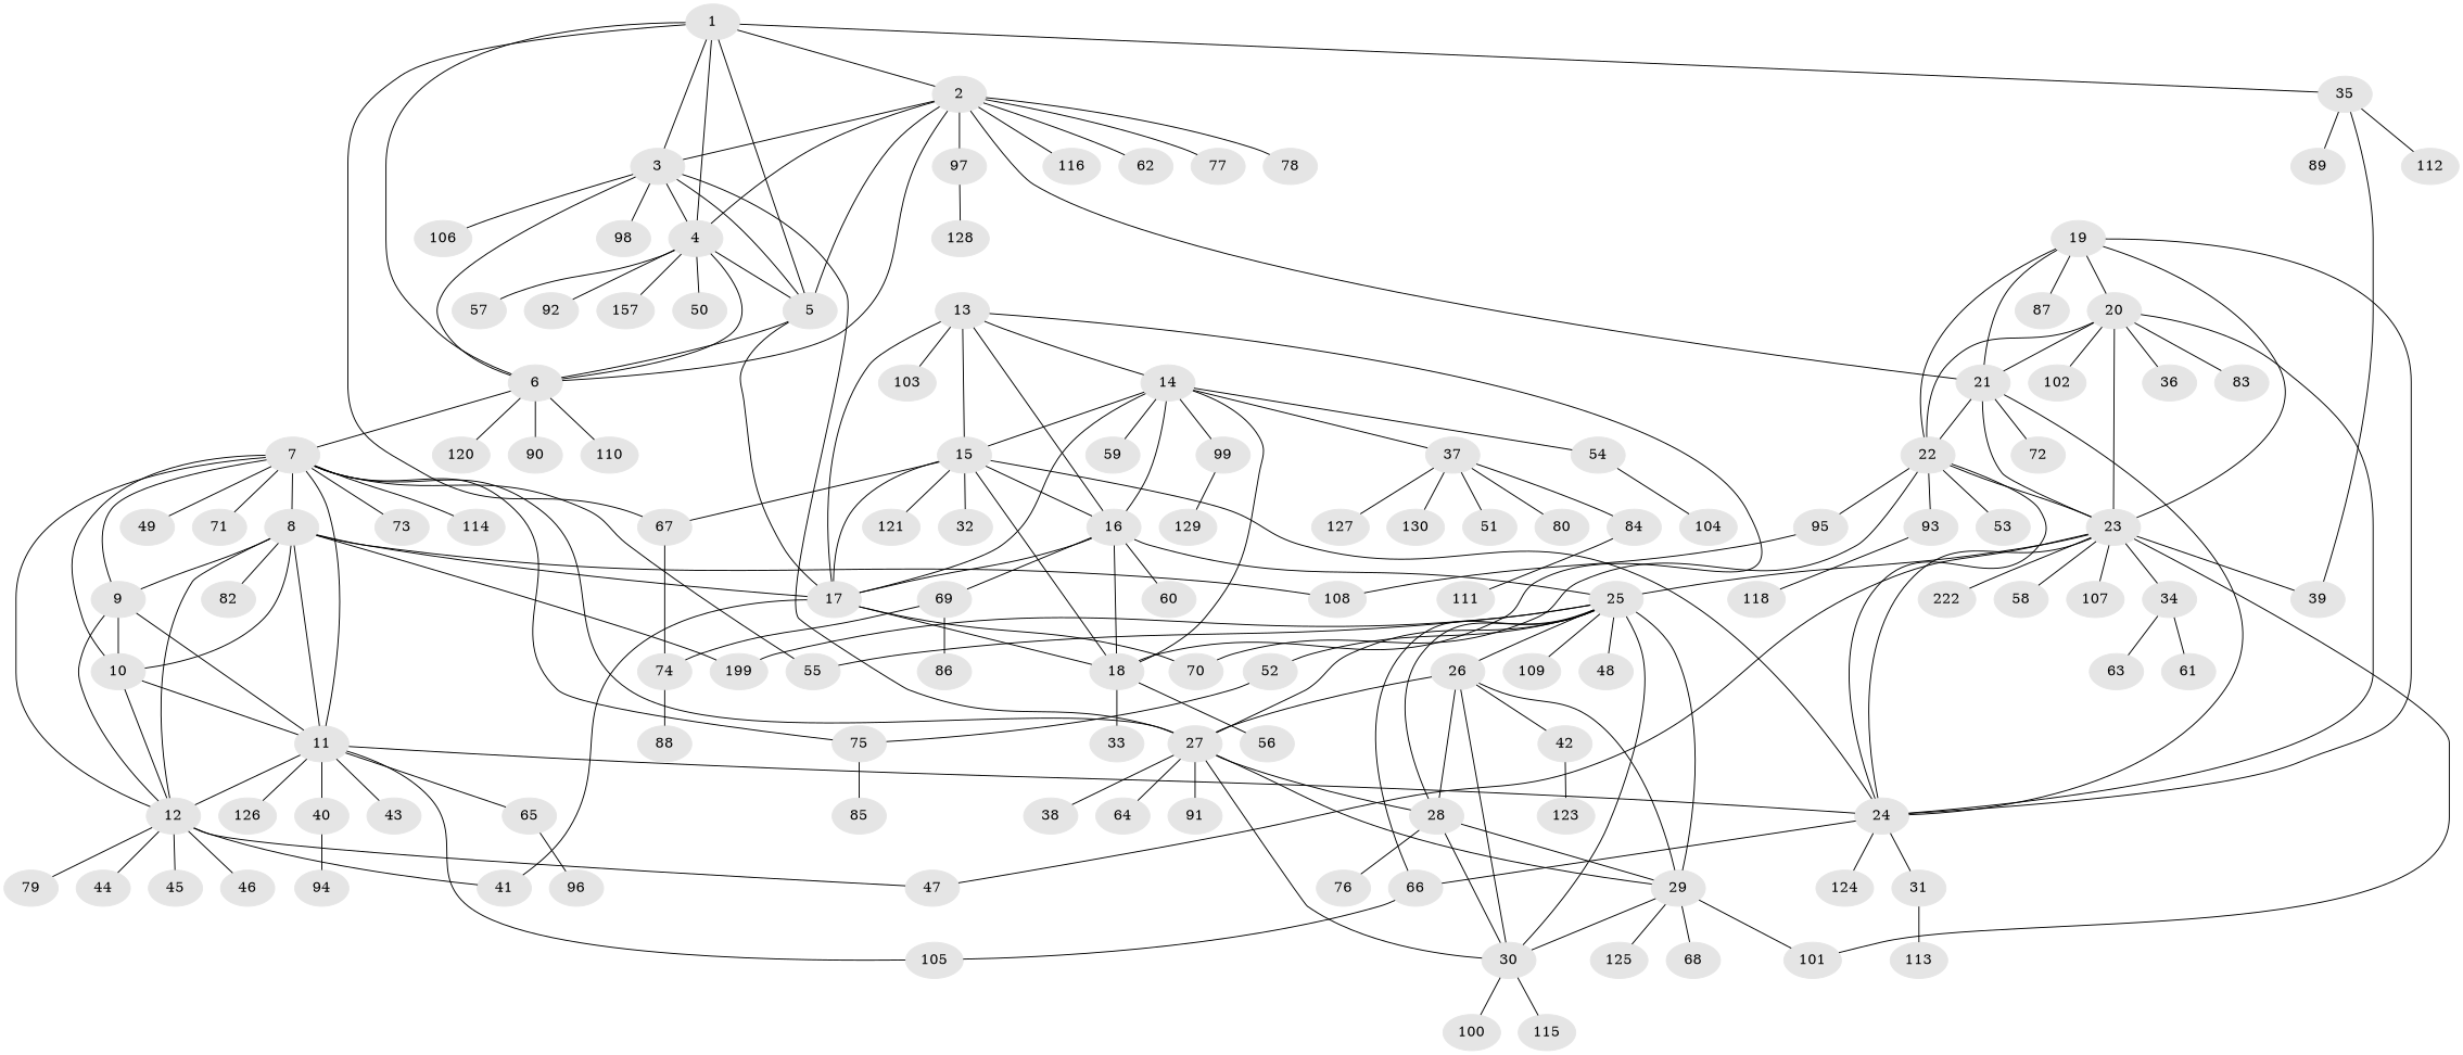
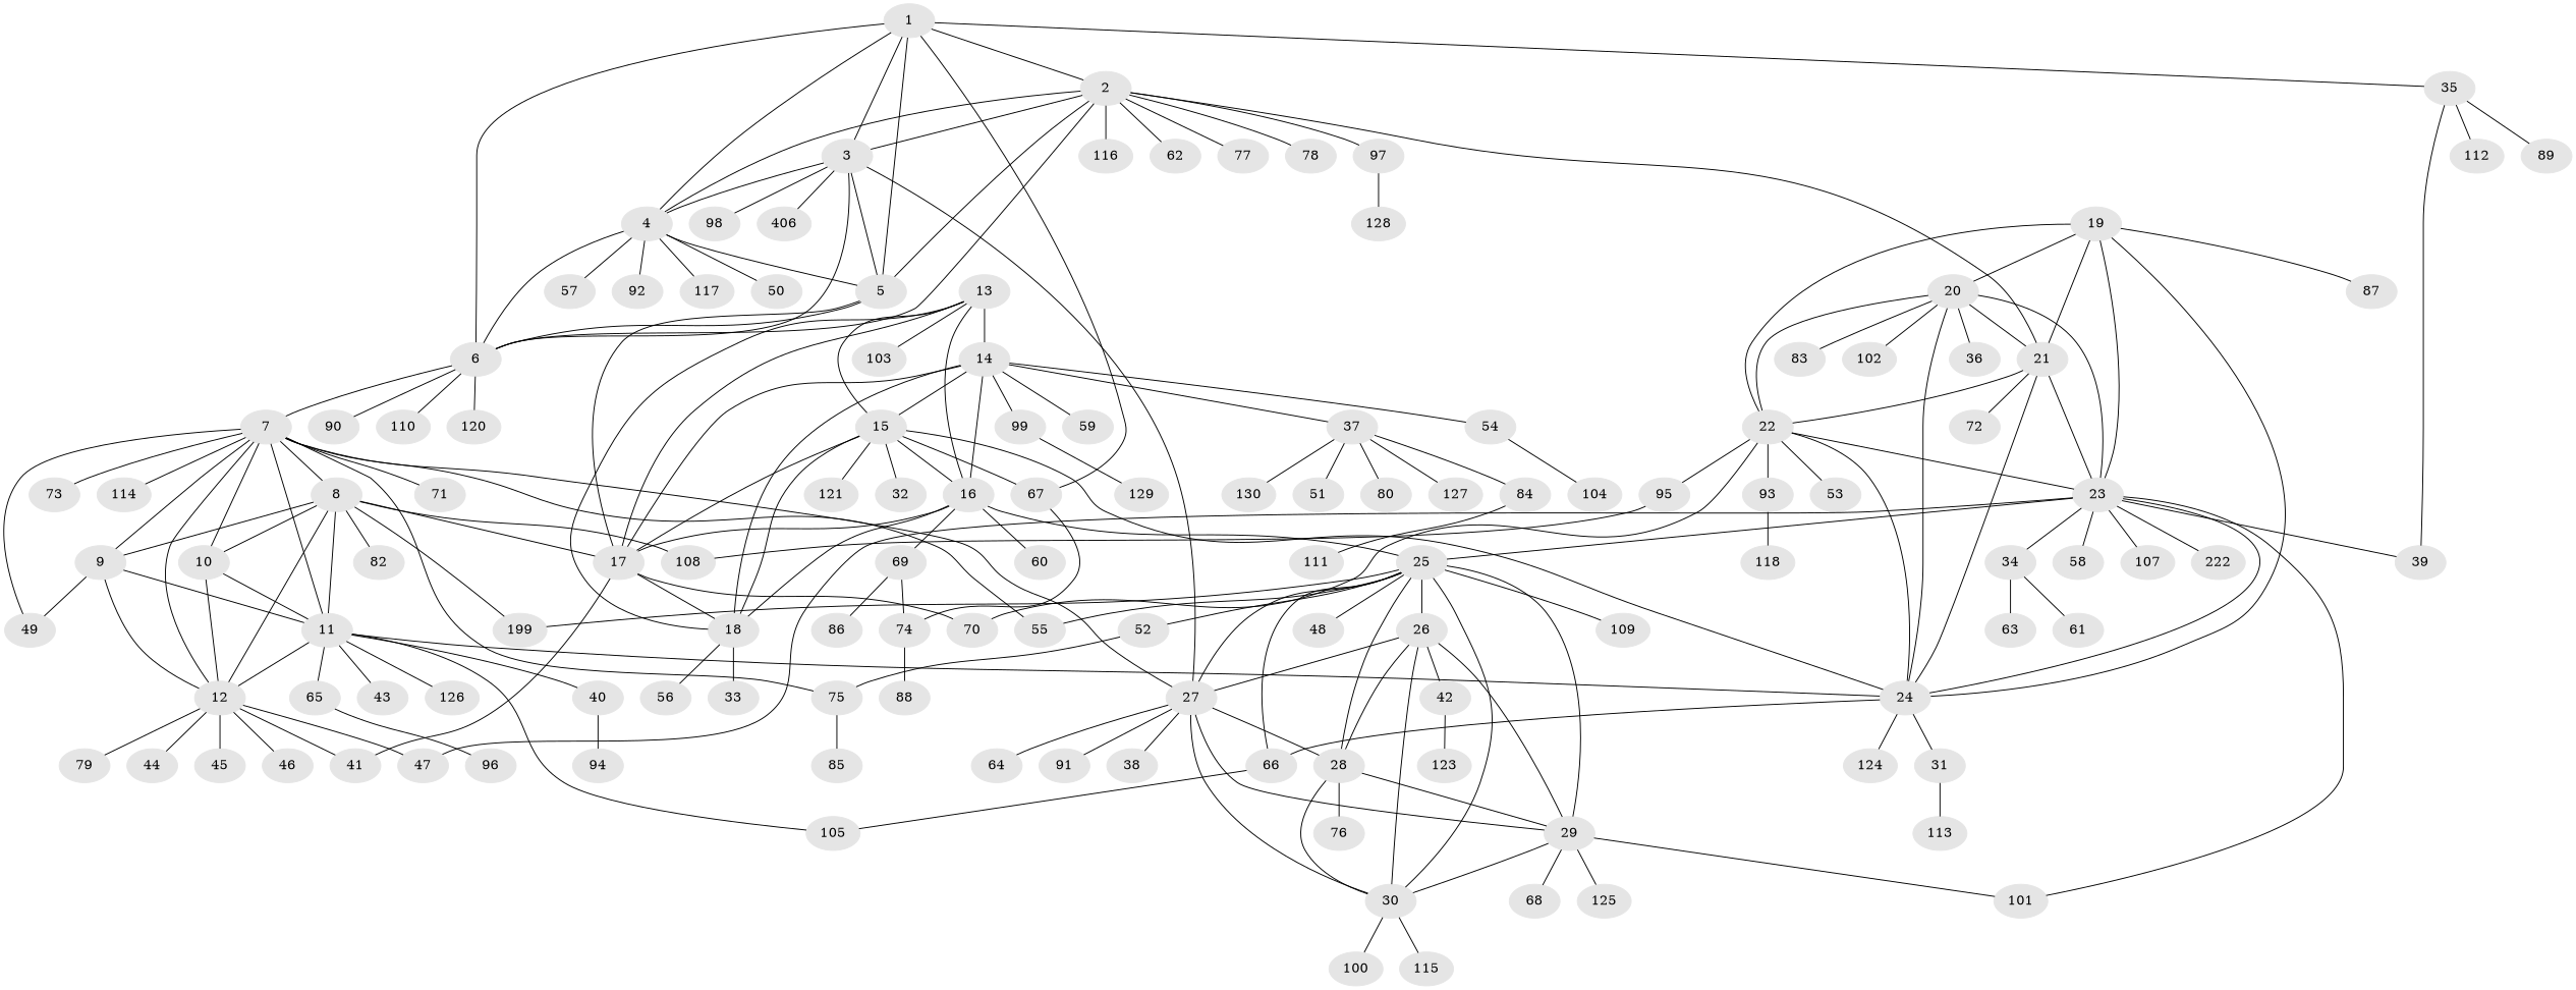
  graph {
    node [color=gray90 style=filled]
    1
    2
    3
    4
    5
    6
    35
    67
    21
    62
    77
    78
    97
    116
    27
    98
-   106
+   106 [label=406]
    50
    57
    92
-   117 [label=157]
+   117
    17
    7
    90
    110
    120
    39
    89
    112
    74
    24
    22
    23
    72
    128
    28
    29
    30
    38
    64
    91
    41
    18
    70
    8
    9
    10
    11
    12
    49
    55
    71
    73
    75
    114
    82
    108
    n58 [label=199]
    40
    43
    65
    105
    126
    44
    45
    46
    47
    79
    85
    31
    66
    124
    94
    96
    13
    14
    15
    16
    103
    37
    54
    59
    99
    32
    121
    25
    60
    69
    33
    56
    51
    80
    84
    127
    130
    104
    129
    26
    48
    52
    109
    86
    19
    20
    87
    36
    83
    102
    53
    93
    95
    34
    58
    101
    107
    n116 [label=222]
    118
    61
    63
    113
    42
    76
    68
    125
    100
    115
    123
    111
    88
    1 -- 2
    1 -- 3
    1 -- 4
    1 -- 5
    1 -- 6
    1 -- 35
    1 -- 67
    2 -- 3
    2 -- 4
    2 -- 5
    2 -- 6
    2 -- 21
    2 -- 62
    2 -- 77
    2 -- 78
    2 -- 97
    2 -- 116
    3 -- 4
    3 -- 5
    3 -- 6
    3 -- 27
    3 -- 98
    3 -- 106
    4 -- 5
    4 -- 6
    4 -- 50
    4 -- 57
    4 -- 92
    4 -- 117
    5 -- 6
    5 -- 17
    6 -- 7
    6 -- 90
    6 -- 110
    6 -- 120
    35 -- 39
    35 -- 89
    35 -- 112
    67 -- 74
    21 -- 24
    21 -- 22
    21 -- 23
    21 -- 72
    97 -- 128
    27 -- 28
    27 -- 29
    27 -- 30
    27 -- 38
    27 -- 64
    27 -- 91
    17 -- 41
    17 -- 18
    17 -- 70
    7 -- 27
    7 -- 8
    7 -- 9
    7 -- 10
    7 -- 11
    7 -- 12
    7 -- 49
    7 -- 55
    7 -- 71
    7 -- 73
    7 -- 75
    7 -- 114
    74 -- 88
    24 -- 31
    24 -- 66
    24 -- 124
    22 -- 24
    22 -- 23
    22 -- 70
    22 -- 53
    22 -- 93
    22 -- 95
    23 -- 39
    23 -- 24
    23 -- 47
    23 -- 25
    23 -- 34
    23 -- 58
    23 -- 101
    23 -- 107
    23 -- n116
    28 -- 29
    28 -- 30
    28 -- 76
    29 -- 30
    29 -- 101
    29 -- 68
    29 -- 125
    30 -- 100
    30 -- 115
    18 -- 33
    18 -- 56
    8 -- 17
    8 -- 9
    8 -- 10
    8 -- 11
    8 -- 12
    8 -- 82
    8 -- 108
    8 -- n58
-   9 -- 10
+   9 -- 49
    9 -- 11
    9 -- 12
    10 -- 11
    10 -- 12
    11 -- 24
    11 -- 12
    11 -- 40
    11 -- 43
    11 -- 65
    11 -- 105
    11 -- 126
    12 -- 41
    12 -- 44
    12 -- 45
    12 -- 46
    12 -- 47
    12 -- 79
    75 -- 85
    40 -- 94
    65 -- 96
    31 -- 113
    66 -- 105
    13 -- 17
    13 -- 18
    13 -- 14
    13 -- 15
    13 -- 16
    13 -- 103
    14 -- 17
    14 -- 18
    14 -- 15
    14 -- 16
    14 -- 37
    14 -- 54
    14 -- 59
    14 -- 99
    15 -- 67
    15 -- 17
    15 -- 24
    15 -- 18
    15 -- 16
    15 -- 32
    15 -- 121
    16 -- 17
    16 -- 18
    16 -- 25
    16 -- 60
    16 -- 69
    37 -- 51
    37 -- 80
    37 -- 84
    37 -- 127
    37 -- 130
    54 -- 104
    99 -- 129
    25 -- 27
    25 -- 28
    25 -- 29
    25 -- 30
    25 -- 55
    25 -- n58
    25 -- 66
    25 -- 26
    25 -- 48
    25 -- 52
    25 -- 109
    69 -- 74
    69 -- 86
    84 -- 111
    26 -- 27
    26 -- 28
    26 -- 29
    26 -- 30
    26 -- 42
    52 -- 75
    19 -- 21
    19 -- 24
    19 -- 22
    19 -- 23
    19 -- 20
    19 -- 87
    20 -- 21
    20 -- 24
    20 -- 22
    20 -- 23
    20 -- 36
    20 -- 83
    20 -- 102
    93 -- 118
    95 -- 108
    34 -- 61
    34 -- 63
    42 -- 123
  }
